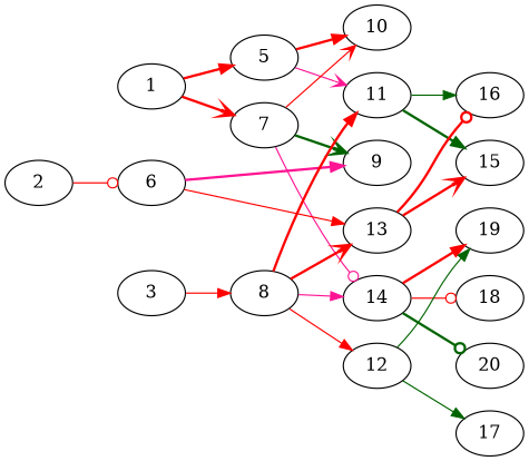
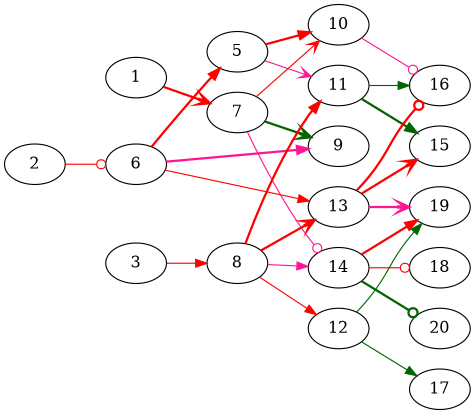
  digraph {
    rankdir=LR
    node [alpha=0.07]
    edge [arrowhead=normal color=red style=bold]
    1 [alpha=0.03 expect_size=14822400]
    5 [expect_size=42007552]
    7 [alpha=0.12 expect_size=25733120]
    10 [alpha=0.16 expect_size=24578048]
    11 [alpha=0.18 expect_size=15693824]
    9 [alpha=0.06 expect_size=12431360]
    14 [alpha=0.02 expect_size=52228096]
    16 [alpha=0.08 expect_size=49389568]
    15 [expect_size=33466368]
    19 [alpha=0.18 expect_size=12094464]
    18 [alpha=0.09 expect_size=16194560]
    20 [alpha=0.13 expect_size=25871360]
    2 [alpha=0.09 expect_size=18220032]
    6 [alpha=0.14 expect_size=9260032]
    13 [expect_size=43764736]
    3 [alpha=0.04 expect_size=6850560]
    8 [alpha=0.18 expect_size=13171712]
    12 [alpha=0.10 expect_size=23280640]
    17 [alpha=0.11 expect_size=34318336]
-   1 -> 5
+   6 -> 5
    1 -> 7 [arrowhead=vee]
    5 -> 10
    5 -> 11 [arrowhead=vee color=deeppink style=solid]
    7 -> 10 [arrowhead=vee style=solid]
    7 -> 9 [arrowhead=vee color=darkgreen]
    7 -> 14 [arrowhead=odot color=deeppink style=solid]
+   10 -> 16 [arrowhead=odot color=deeppink style=solid]
    11 -> 16 [color=darkgreen style=solid]
    11 -> 15 [color=darkgreen]
    14 -> 19
    14 -> 18 [arrowhead=odot style=solid]
    14 -> 20 [arrowhead=odot color=darkgreen]
    2 -> 6 [arrowhead=odot style=solid]
    6 -> 9 [color=deeppink]
    6 -> 13 [style=solid]
    13 -> 16 [arrowhead=odot]
    13 -> 15 [arrowhead=vee]
+   13 -> 19 [arrowhead=vee color=deeppink]
    3 -> 8 [style=solid]
    8 -> 11
    8 -> 14 [color=deeppink style=solid]
    8 -> 13 [arrowhead=vee]
    8 -> 12 [style=solid]
    12 -> 19 [color=darkgreen style=solid]
    12 -> 17 [color=darkgreen style=solid]
  }
